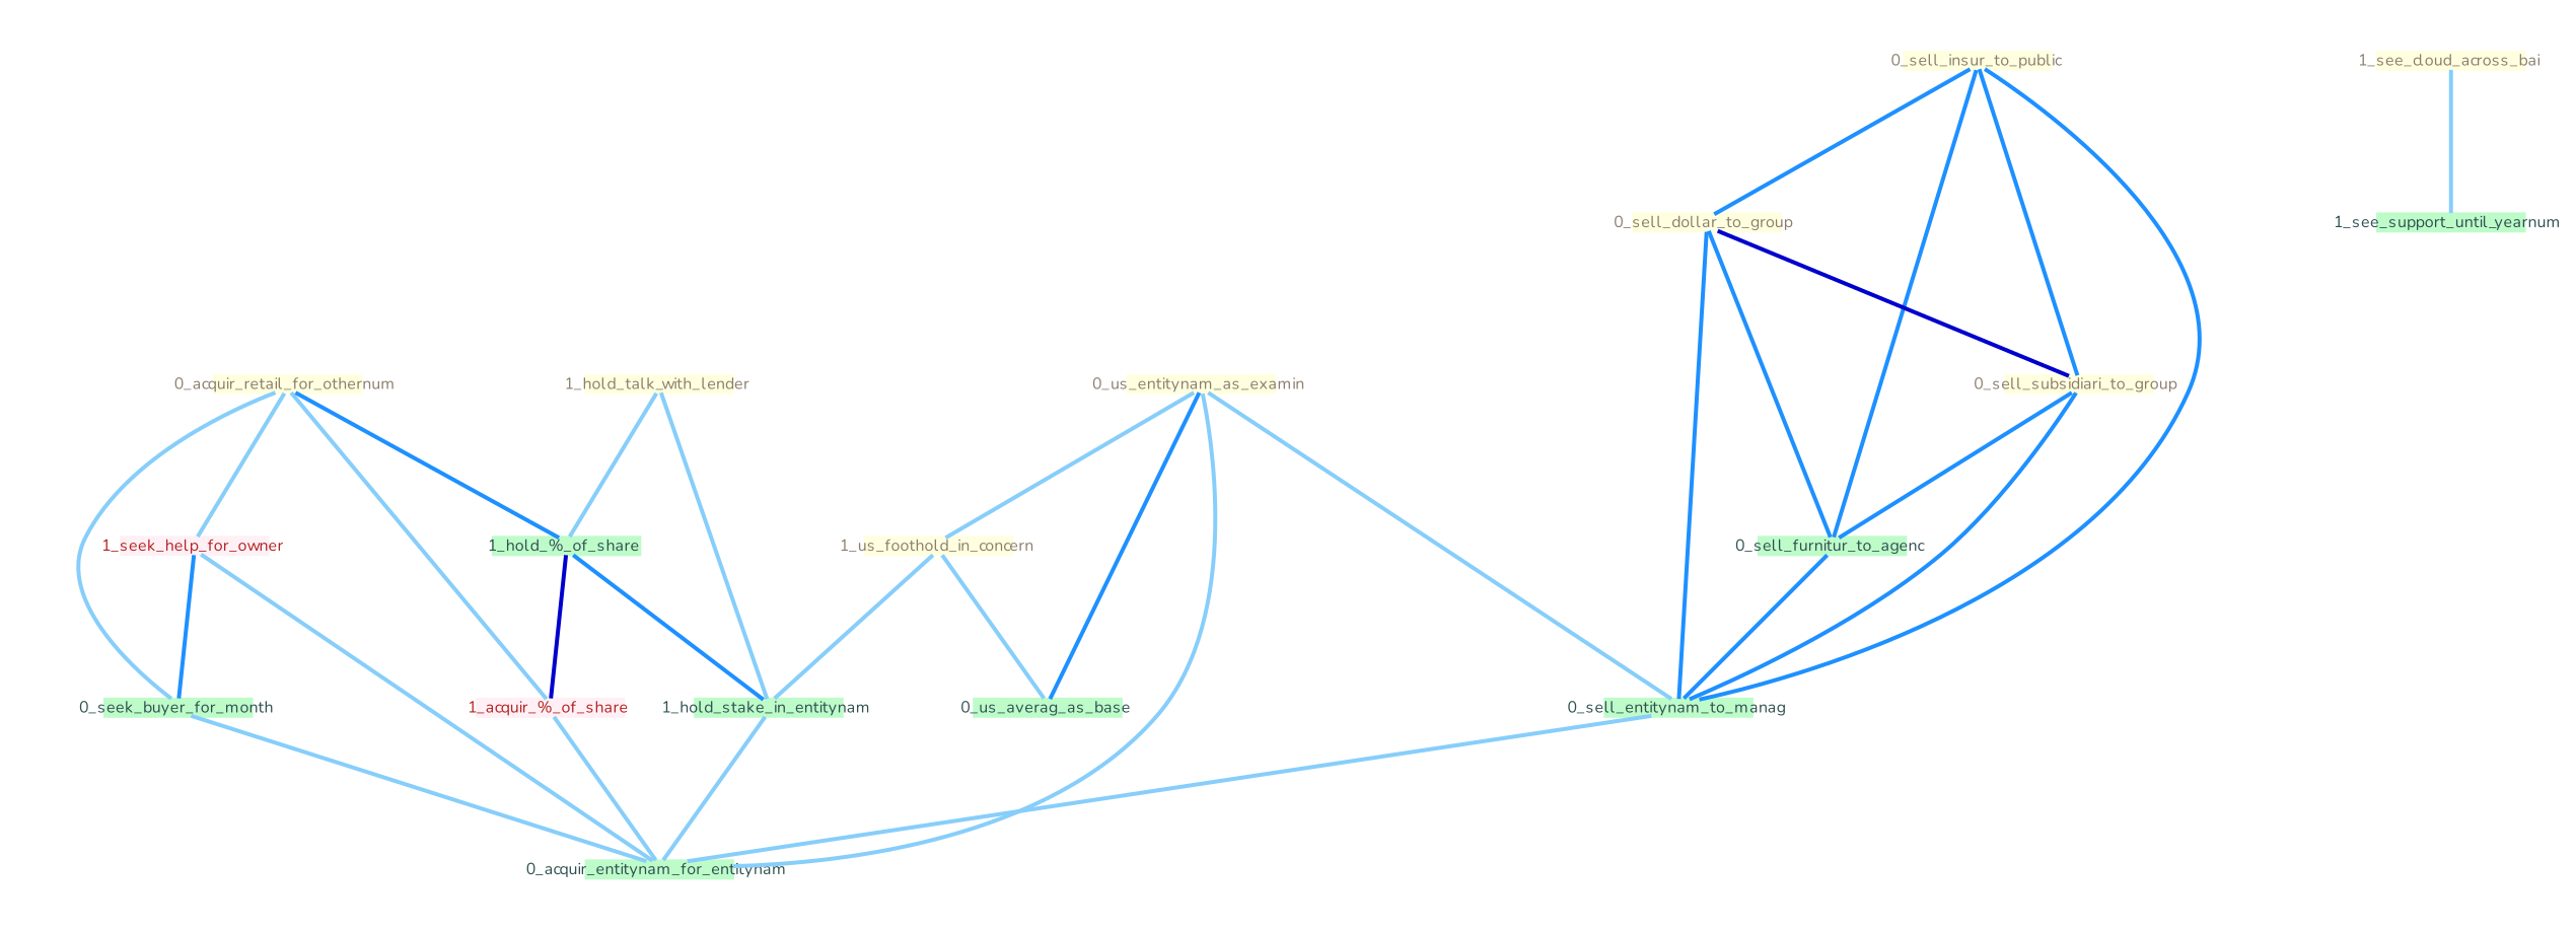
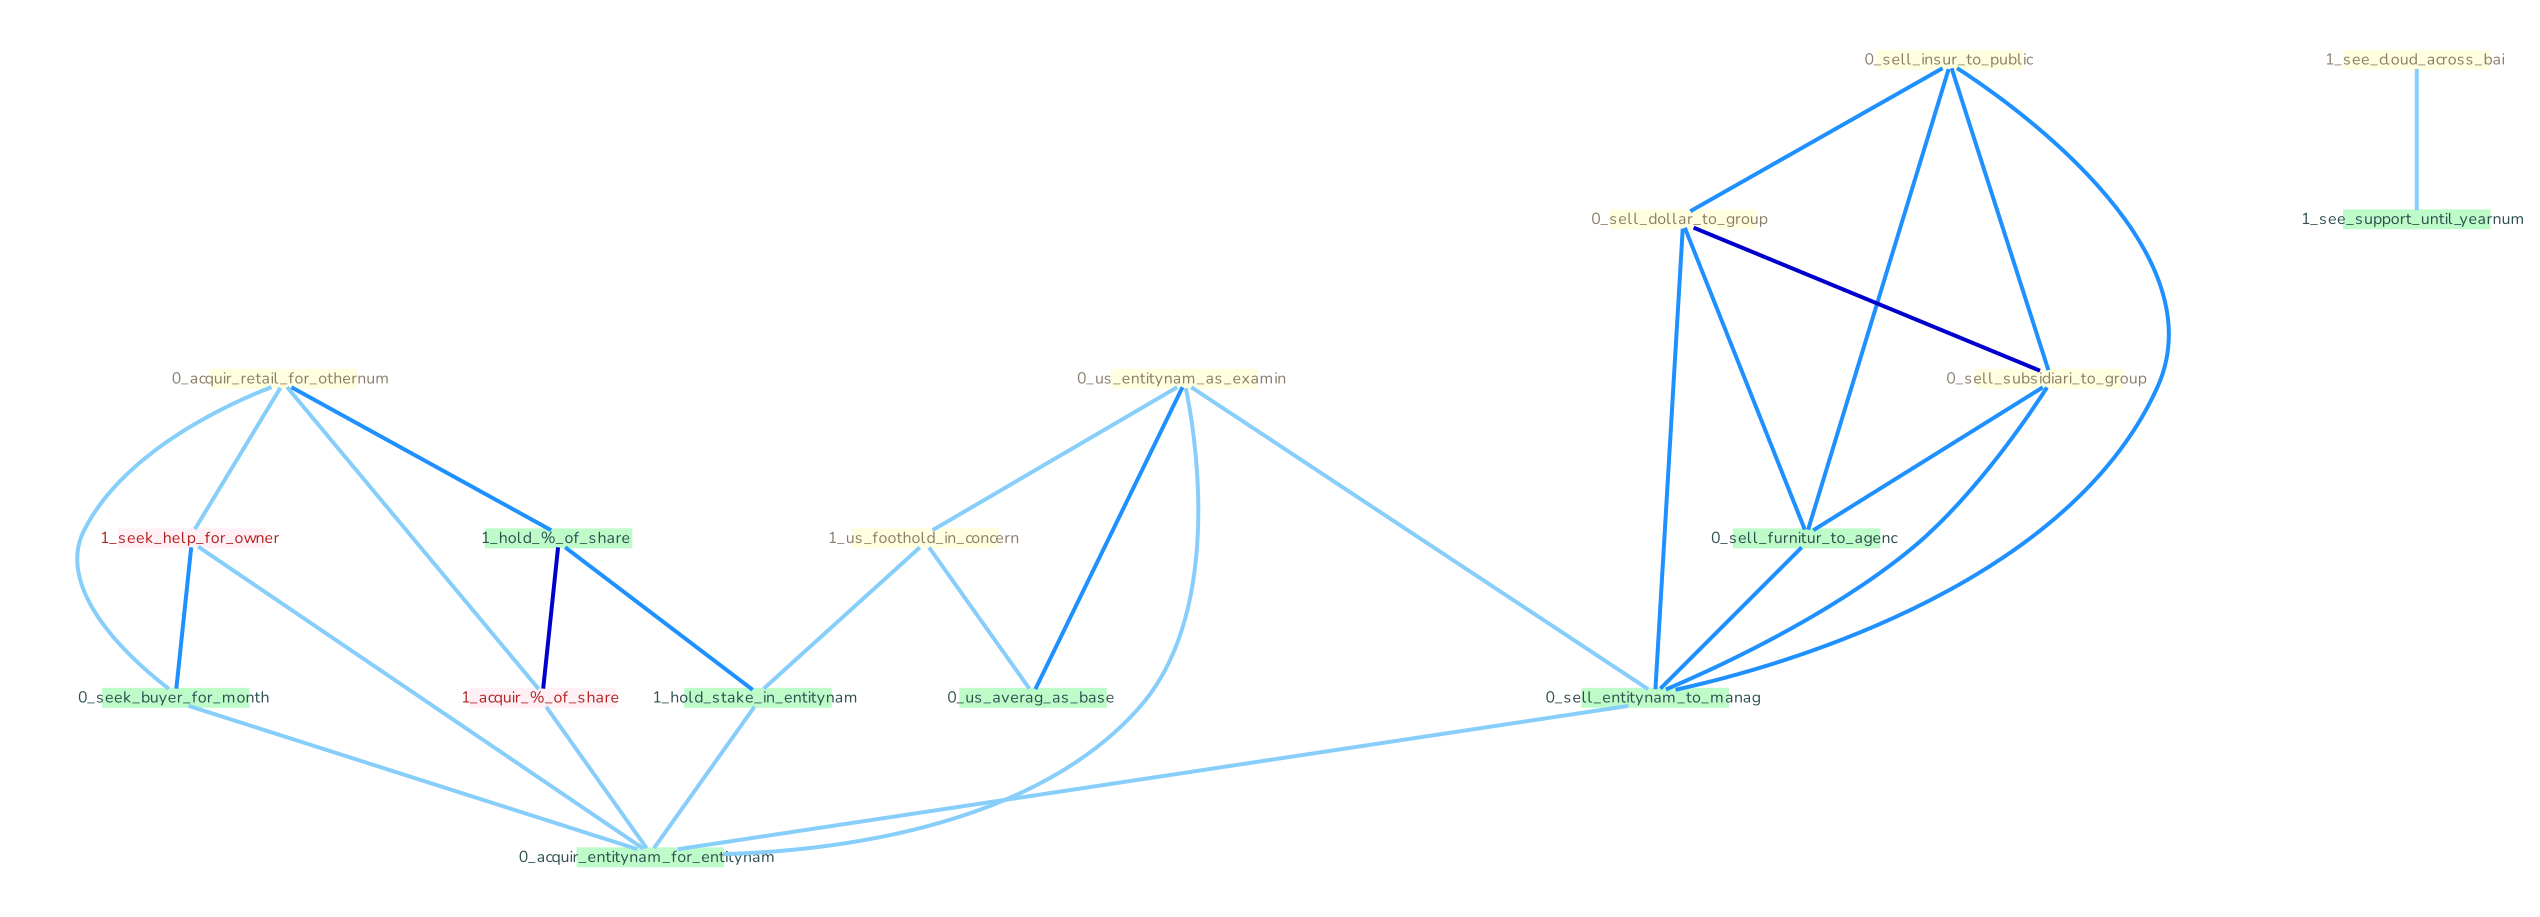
  graph {
    fontname=Nunito
    node [color="#ffffe0" fixedsize=true fontcolor="#8b7d6b" fontname=Nunito fontsize=4 shape=polygon style=filled]
    edge [color="#87cefa" fontname=Nunito w=1]
    "0_us_entitynam_as_examin " [height=.06 width=.5]
    "1_us_foothold_in_concern " [height=.06 width=.5]
    "0_sell_insur_to_public " [height=.06 width=.5]
    "0_acquir_retail_for_othernum " [height=.06 width=.5]
-   "1_hold_talk_with_lender " [height=.06 width=.5]
    "0_sell_dollar_to_group " [height=.06 width=.5]
    "0_sell_subsidiari_to_group " [height=.06 width=.5]
    "1_see_cloud_across_bai " [height=.06 width=.5]
    "1_seek_help_for_owner " [color="#fff0f5" fontcolor="#b22222" height=.06 width=.5]
    "1_acquir_%_of_share " [color="#fff0f5" fontcolor="#b22222" height=.06 width=.5]
    "0_us_averag_as_base " [color="#BDFCC9" fontcolor="#2f4f4f" height=.06 width=.5]
    "0_sell_entitynam_to_manag " [color="#BDFCC9" fontcolor="#2f4f4f" height=.06 width=.5]
    "0_acquir_entitynam_for_entitynam " [color="#BDFCC9" fontcolor="#2f4f4f" height=.06 width=.5]
    "1_hold_stake_in_entitynam " [color="#BDFCC9" fontcolor="#2f4f4f" height=.06 width=.5]
    "0_sell_furnitur_to_agenc " [color="#BDFCC9" fontcolor="#2f4f4f" height=.06 width=.5]
    "0_seek_buyer_for_month " [color="#BDFCC9" fontcolor="#2f4f4f" height=.06 width=.5]
    "1_hold_%_of_share " [color="#BDFCC9" fontcolor="#2f4f4f" height=.06 width=.5]
    "1_see_support_until_yearnum " [color="#BDFCC9" fontcolor="#2f4f4f" height=.06 width=.5]
    subgraph sub_1 {
      "0_us_entitynam_as_examin "
      "1_us_foothold_in_concern "
      "0_sell_insur_to_public "
      "0_acquir_retail_for_othernum "
-     "1_hold_talk_with_lender "
      "0_sell_dollar_to_group "
      "0_sell_subsidiari_to_group "
      "1_see_cloud_across_bai "
    }
    subgraph sub_2 {
      "1_seek_help_for_owner "
      "1_acquir_%_of_share "
    }
    "0_us_entitynam_as_examin " -- "1_us_foothold_in_concern "
    "0_us_entitynam_as_examin " -- "0_us_averag_as_base " [color="#1e90ff" w=2]
    "0_us_entitynam_as_examin " -- "0_sell_entitynam_to_manag "
    "0_us_entitynam_as_examin " -- "0_acquir_entitynam_for_entitynam "
    "1_us_foothold_in_concern " -- "0_us_averag_as_base "
    "1_us_foothold_in_concern " -- "1_hold_stake_in_entitynam "
    "0_sell_insur_to_public " -- "0_sell_dollar_to_group " [color="#1e90ff" w=2]
    "0_sell_insur_to_public " -- "0_sell_subsidiari_to_group " [color="#1e90ff" w=2]
    "0_sell_insur_to_public " -- "0_sell_entitynam_to_manag " [color="#1e90ff" w=2]
    "0_sell_insur_to_public " -- "0_sell_furnitur_to_agenc " [color="#1e90ff" w=2]
    "0_acquir_retail_for_othernum " -- "1_seek_help_for_owner "
    "0_acquir_retail_for_othernum " -- "1_acquir_%_of_share "
    "0_acquir_retail_for_othernum " -- "0_seek_buyer_for_month "
    "0_acquir_retail_for_othernum " -- "1_hold_%_of_share " [color="#1e90ff" w=2]
-   "1_hold_talk_with_lender " -- "1_hold_stake_in_entitynam "
-   "1_hold_talk_with_lender " -- "1_hold_%_of_share "
    "0_sell_dollar_to_group " -- "0_sell_subsidiari_to_group " [color="#0000cd" w=3]
    "0_sell_dollar_to_group " -- "0_sell_entitynam_to_manag " [color="#1e90ff" w=2]
    "0_sell_dollar_to_group " -- "0_sell_furnitur_to_agenc " [color="#1e90ff" w=2]
    "0_sell_subsidiari_to_group " -- "0_sell_entitynam_to_manag " [color="#1e90ff" w=2]
    "0_sell_subsidiari_to_group " -- "0_sell_furnitur_to_agenc " [color="#1e90ff" w=2]
    "1_see_cloud_across_bai " -- "1_see_support_until_yearnum "
    "1_seek_help_for_owner " -- "0_acquir_entitynam_for_entitynam "
    "1_seek_help_for_owner " -- "0_seek_buyer_for_month " [color="#1e90ff" w=2]
    "1_acquir_%_of_share " -- "0_acquir_entitynam_for_entitynam "
    "0_sell_entitynam_to_manag " -- "0_acquir_entitynam_for_entitynam "
    "1_hold_stake_in_entitynam " -- "0_acquir_entitynam_for_entitynam "
    "0_sell_furnitur_to_agenc " -- "0_sell_entitynam_to_manag " [color="#1e90ff" w=2]
    "0_seek_buyer_for_month " -- "0_acquir_entitynam_for_entitynam "
    "1_hold_%_of_share " -- "1_acquir_%_of_share " [color="#0000cd" w=3]
    "1_hold_%_of_share " -- "1_hold_stake_in_entitynam " [color="#1e90ff"]
  }
